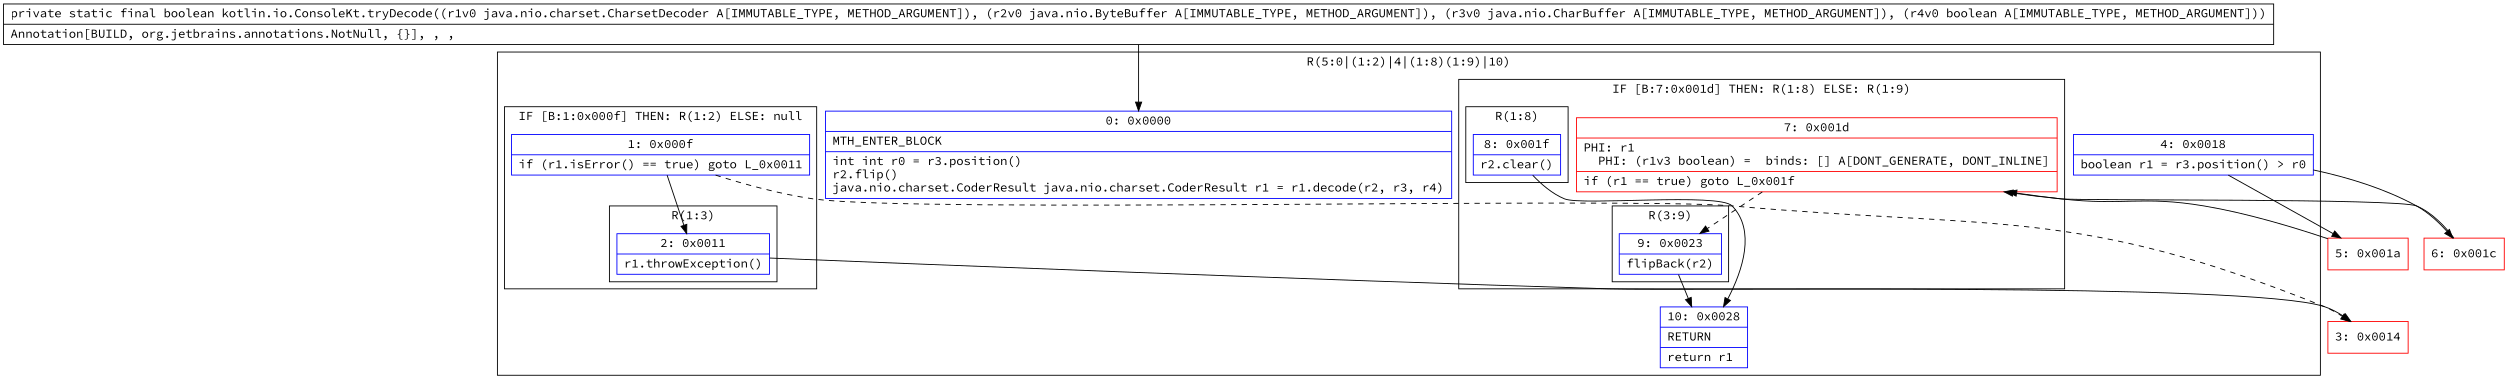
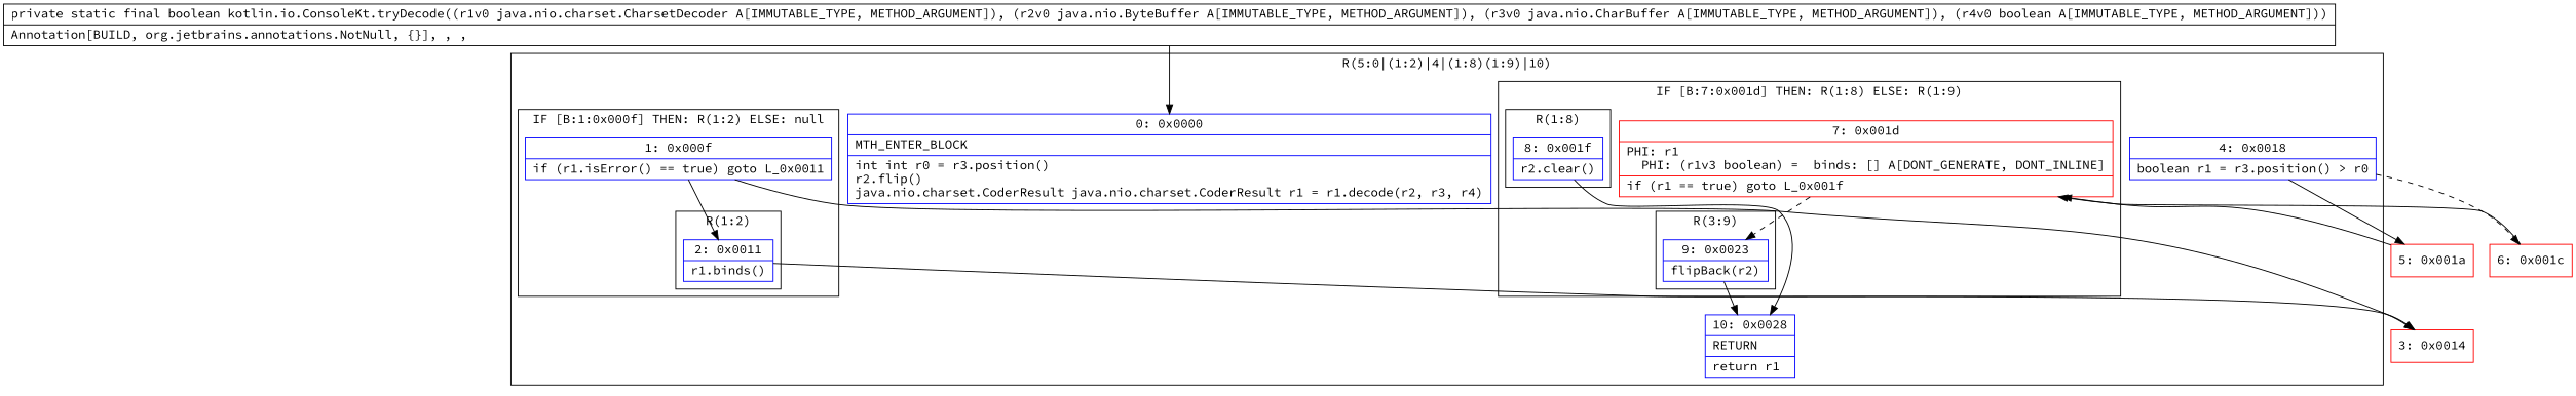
  digraph {
    fontname="Source Code Pro"
    node [color=blue fontname="Source Code Pro" shape=record]
    edge [fontname="Source Code Pro"]
-   n1 [label="{2\:\ 0x0011|r1.throwException()\l}"]
+   n1 [label="{2\:\ 0x0011|r1.binds()\l}"]
    n2 [label="{1\:\ 0x000f|if (r1.isError() == true) goto L_0x0011\l}"]
    n3 [label="{8\:\ 0x001f|r2.clear()\l}"]
    n4 [label="{9\:\ 0x0023|flipBack(r2)\l}"]
    n5 [color=red label="{7\:\ 0x001d|PHI: r1 \l  PHI: (r1v3 boolean) =  binds: [] A[DONT_GENERATE, DONT_INLINE]\l|if (r1 == true) goto L_0x001f\l}"]
    n6 [label="{0\:\ 0x0000|MTH_ENTER_BLOCK\l|int int r0 = r3.position()\lr2.flip()\ljava.nio.charset.CoderResult java.nio.charset.CoderResult r1 = r1.decode(r2, r3, r4)\l}"]
    n7 [label="{4\:\ 0x0018|boolean r1 = r3.position() \> r0\l}"]
    n8 [label="{10\:\ 0x0028|RETURN\l|return r1\l}"]
    n9 [color=red label="{3\:\ 0x0014}"]
    n10 [color=red label="{5\:\ 0x001a}"]
    n11 [color=red label="{6\:\ 0x001c}"]
    n12 [label="{private static final boolean kotlin.io.ConsoleKt.tryDecode((r1v0 java.nio.charset.CharsetDecoder A[IMMUTABLE_TYPE, METHOD_ARGUMENT]), (r2v0 java.nio.ByteBuffer A[IMMUTABLE_TYPE, METHOD_ARGUMENT]), (r3v0 java.nio.CharBuffer A[IMMUTABLE_TYPE, METHOD_ARGUMENT]), (r4v0 boolean A[IMMUTABLE_TYPE, METHOD_ARGUMENT]))  | Annotation[BUILD, org.jetbrains.annotations.NotNull, \{\}], , , \l}" color=""]
    subgraph cluster_1 {
      label="R(5:0|(1:2)|4|(1:8)(1:9)|10)"
      n6
      n7
      n8
      subgraph cluster_2 {
        label="IF [B:1:0x000f] THEN: R(1:2) ELSE: null"
        n2
        subgraph cluster_3 {
-         label="R(1:3)"
+         label="R(1:2)"
          n1
        }
      }
      subgraph cluster_4 {
        label="IF [B:7:0x001d] THEN: R(1:8) ELSE: R(1:9)"
        n5
        subgraph cluster_5 {
          label="R(1:8)"
          n3
        }
        subgraph cluster_6 {
          label="R(3:9)"
          n4
        }
      }
    }
    n1 -> n9
    n2 -> n1
-   n2 -> n9 [style=dashed]
+   n2 -> n9 [style=solid]
    n3 -> n8
    n4 -> n8
    n5 -> n4 [style=dashed]
    n7 -> n10
-   n7 -> n11
+   n7 -> n11 [style=dashed]
    n10 -> n5
    n11 -> n5
    n12 -> n6
  }
